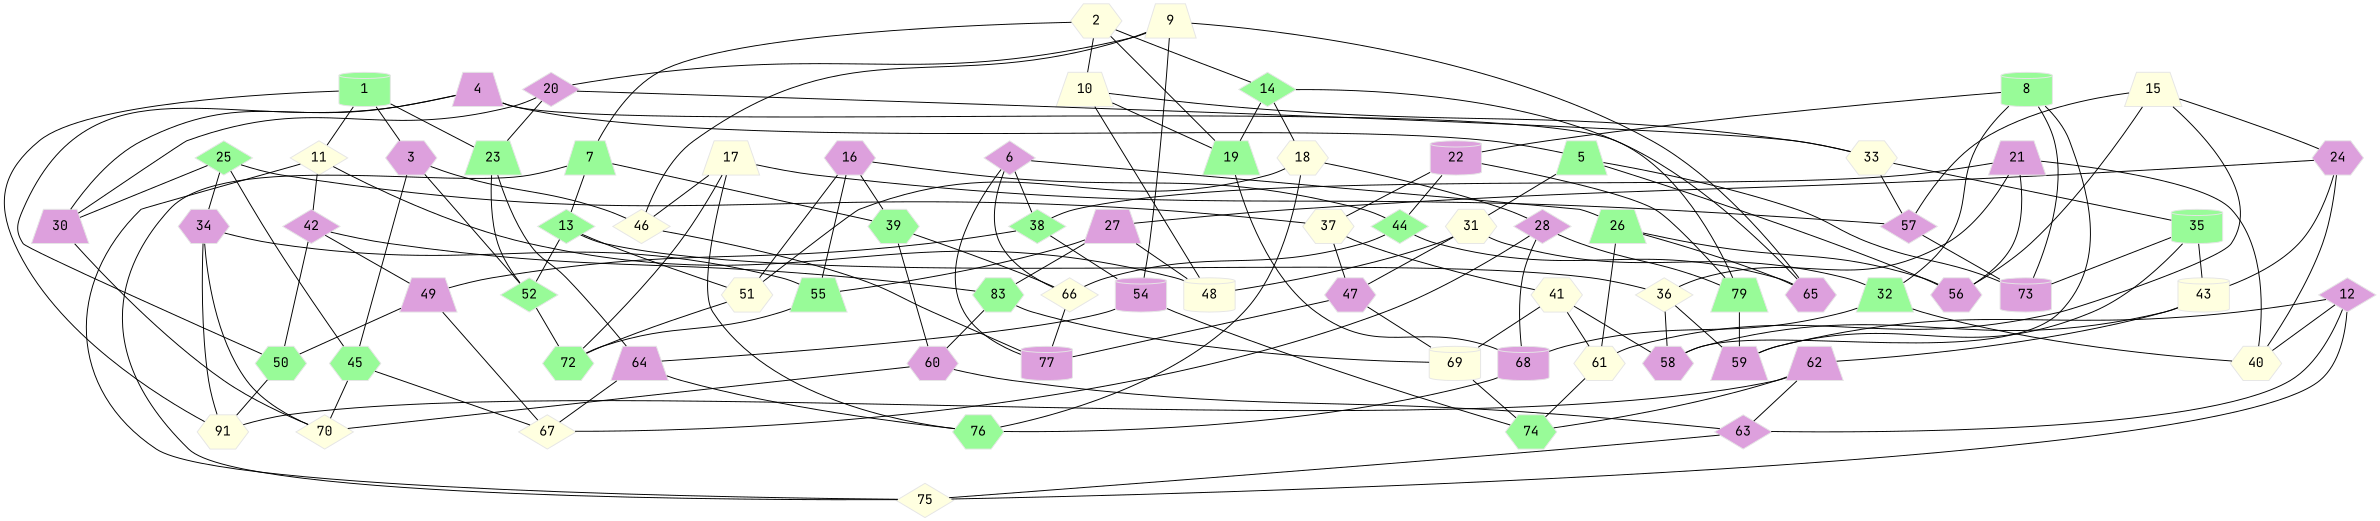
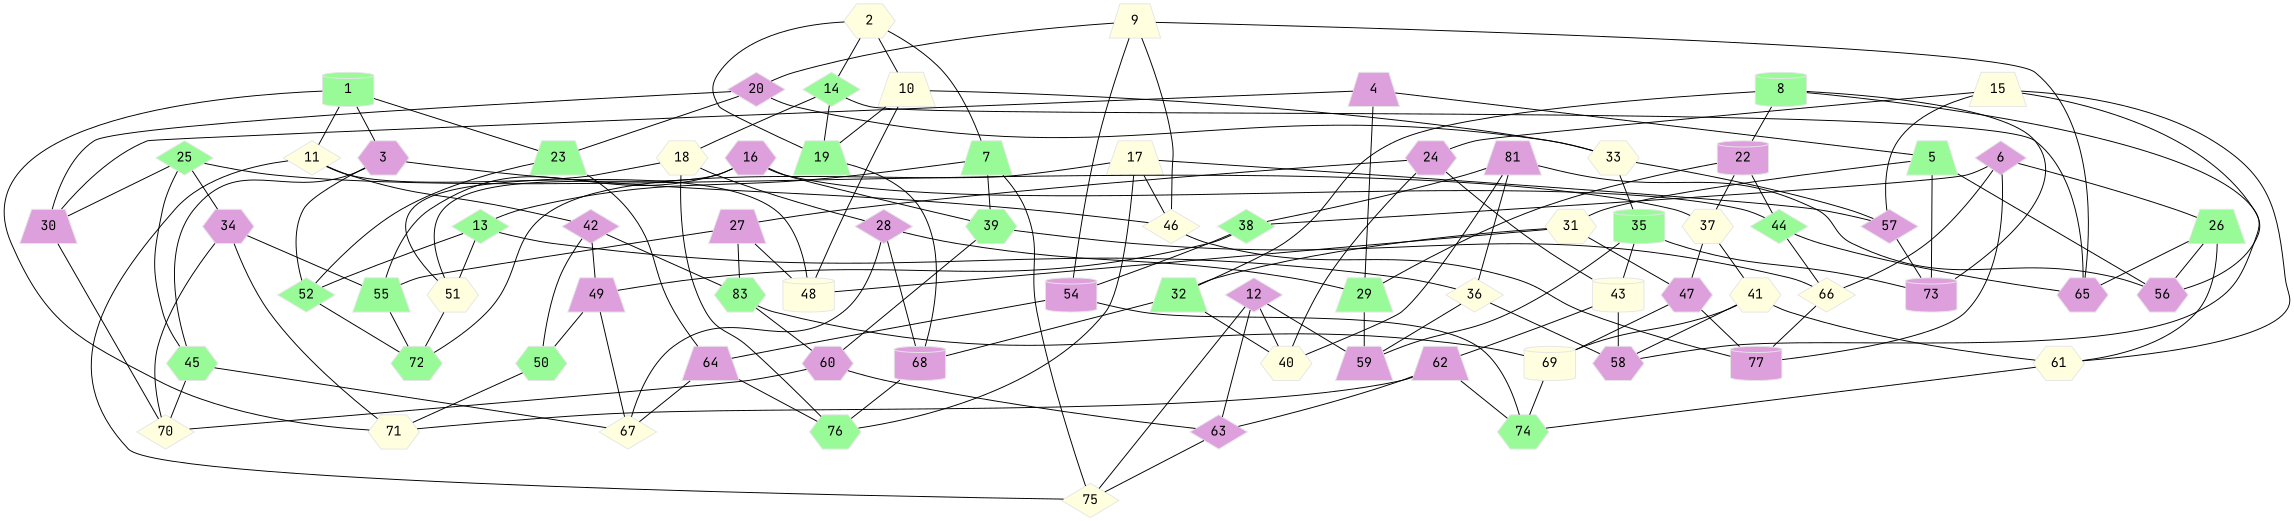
  graph {
    fontname="JetBrains Mono"
    node [color=gray90 fillcolor=plum fontname="JetBrains Mono" shape=hexagon style=filled]
    edge [fontname="JetBrains Mono"]
    1 [fillcolor=palegreen shape=cylinder]
    3
    11 [fillcolor=lightyellow shape=diamond]
    23 [fillcolor=palegreen shape=trapezium]
-   71 [fillcolor=lightyellow label=91]
+   71 [fillcolor=lightyellow]
    45 [fillcolor=palegreen]
    46 [fillcolor=lightyellow shape=diamond]
    52 [fillcolor=palegreen shape=diamond]
    75 [fillcolor=lightyellow shape=diamond]
    48 [fillcolor=lightyellow shape=cylinder]
    42 [shape=diamond]
    64 [shape=trapezium]
    2 [fillcolor=lightyellow]
    7 [fillcolor=palegreen shape=trapezium]
    10 [fillcolor=lightyellow shape=trapezium]
    14 [fillcolor=palegreen shape=diamond]
    19 [fillcolor=palegreen shape=trapezium]
    13 [fillcolor=palegreen shape=diamond]
    39 [fillcolor=palegreen]
    33 [fillcolor=lightyellow]
    65
    18 [fillcolor=lightyellow]
    68 [shape=cylinder]
    67 [fillcolor=lightyellow shape=diamond]
    70 [fillcolor=lightyellow shape=diamond]
    77 [shape=cylinder]
    72 [fillcolor=palegreen]
    4 [shape=trapezium]
    5 [fillcolor=palegreen shape=trapezium]
-   29 [fillcolor=palegreen shape=trapezium label=79]
+   29 [fillcolor=palegreen shape=trapezium]
    30 [shape=trapezium]
    50 [fillcolor=palegreen]
    31 [fillcolor=lightyellow]
    56
    73 [shape=cylinder]
    59 [shape=trapezium]
    32 [fillcolor=palegreen shape=trapezium]
    47
    6 [shape=diamond]
    26 [fillcolor=palegreen shape=trapezium]
    38 [fillcolor=palegreen shape=diamond]
    66 [fillcolor=lightyellow shape=diamond]
    61 [fillcolor=lightyellow]
    54 [shape=cylinder]
    49 [shape=trapezium]
    36 [fillcolor=lightyellow shape=diamond]
    51 [fillcolor=lightyellow]
    60
    8 [fillcolor=palegreen shape=cylinder]
    22 [shape=cylinder]
    58
    44 [fillcolor=palegreen shape=diamond]
    37 [fillcolor=lightyellow]
    40 [fillcolor=lightyellow]
    9 [fillcolor=lightyellow shape=trapezium]
    20 [shape=diamond]
    74 [fillcolor=palegreen]
    57 [shape=diamond]
    35 [fillcolor=palegreen shape=cylinder]
    n60 [fillcolor=palegreen label=83]
    12 [shape=diamond]
    63 [shape=diamond]
    76 [fillcolor=palegreen]
    28 [shape=diamond]
    15 [fillcolor=lightyellow shape=trapezium]
    24
    27 [shape=trapezium]
    43 [fillcolor=lightyellow shape=cylinder]
    16
    55 [fillcolor=palegreen shape=trapezium]
    17 [fillcolor=lightyellow shape=trapezium]
-   21 [shape=trapezium]
+   21 [shape=trapezium label=81]
    41 [fillcolor=lightyellow]
    62 [shape=trapezium]
    25 [fillcolor=palegreen shape=diamond]
    34
    69 [fillcolor=lightyellow shape=cylinder]
    1 -- 3
    1 -- 11
    1 -- 23
    1 -- 71
    3 -- 45
    3 -- 46
    3 -- 52
    11 -- 75
    11 -- 48
    11 -- 42
    23 -- 52
    23 -- 64
    45 -- 67
    45 -- 70
    46 -- 77
    52 -- 72
    42 -- 50
    42 -- 49
    42 -- n60
    64 -- 67
    64 -- 76
    2 -- 7
    2 -- 10
    2 -- 14
    2 -- 19
    7 -- 75
    7 -- 13
    7 -- 39
    10 -- 48
    10 -- 19
    10 -- 33
    14 -- 19
    14 -- 65
    14 -- 18
    19 -- 68
    13 -- 52
    13 -- 36
    13 -- 51
    39 -- 66
    39 -- 60
    33 -- 57
    33 -- 35
    18 -- 51
    18 -- 76
    18 -- 28
    68 -- 76
    4 -- 5
    4 -- 29
    4 -- 30
-   4 -- 50
    5 -- 31
    5 -- 56
    5 -- 73
    29 -- 59
    30 -- 70
    50 -- 71
    31 -- 48
    31 -- 32
    31 -- 47
    32 -- 68
    32 -- 40
    47 -- 77
    47 -- 69
    6 -- 77
    6 -- 26
    6 -- 38
    6 -- 66
    26 -- 65
    26 -- 56
    26 -- 61
    38 -- 54
    38 -- 49
    66 -- 77
    61 -- 74
    54 -- 64
    54 -- 74
    49 -- 67
    49 -- 50
    36 -- 59
    36 -- 58
    51 -- 72
    60 -- 70
    60 -- 63
    8 -- 73
    8 -- 32
    8 -- 22
    8 -- 58
    22 -- 29
    22 -- 44
    22 -- 37
    44 -- 65
    44 -- 66
    37 -- 47
    37 -- 41
    9 -- 46
    9 -- 65
    9 -- 54
    9 -- 20
    20 -- 23
    20 -- 33
    20 -- 30
    57 -- 73
    35 -- 73
    35 -- 59
    35 -- 43
    n60 -- 60
    n60 -- 69
    12 -- 75
    12 -- 59
    12 -- 40
    12 -- 63
    63 -- 75
    28 -- 68
    28 -- 67
    28 -- 29
    15 -- 56
    15 -- 61
    15 -- 57
    15 -- 24
    24 -- 40
    24 -- 27
    24 -- 43
    27 -- 48
    27 -- n60
    27 -- 55
    43 -- 58
    43 -- 62
    16 -- 39
    16 -- 51
    16 -- 44
    16 -- 55
    55 -- 72
    17 -- 46
    17 -- 72
    17 -- 57
    17 -- 76
    21 -- 56
    21 -- 38
    21 -- 36
    21 -- 40
    41 -- 61
    41 -- 58
    41 -- 69
    62 -- 71
    62 -- 74
    62 -- 63
    25 -- 45
    25 -- 30
    25 -- 37
    25 -- 34
    34 -- 71
    34 -- 70
    34 -- 55
    69 -- 74
  }
